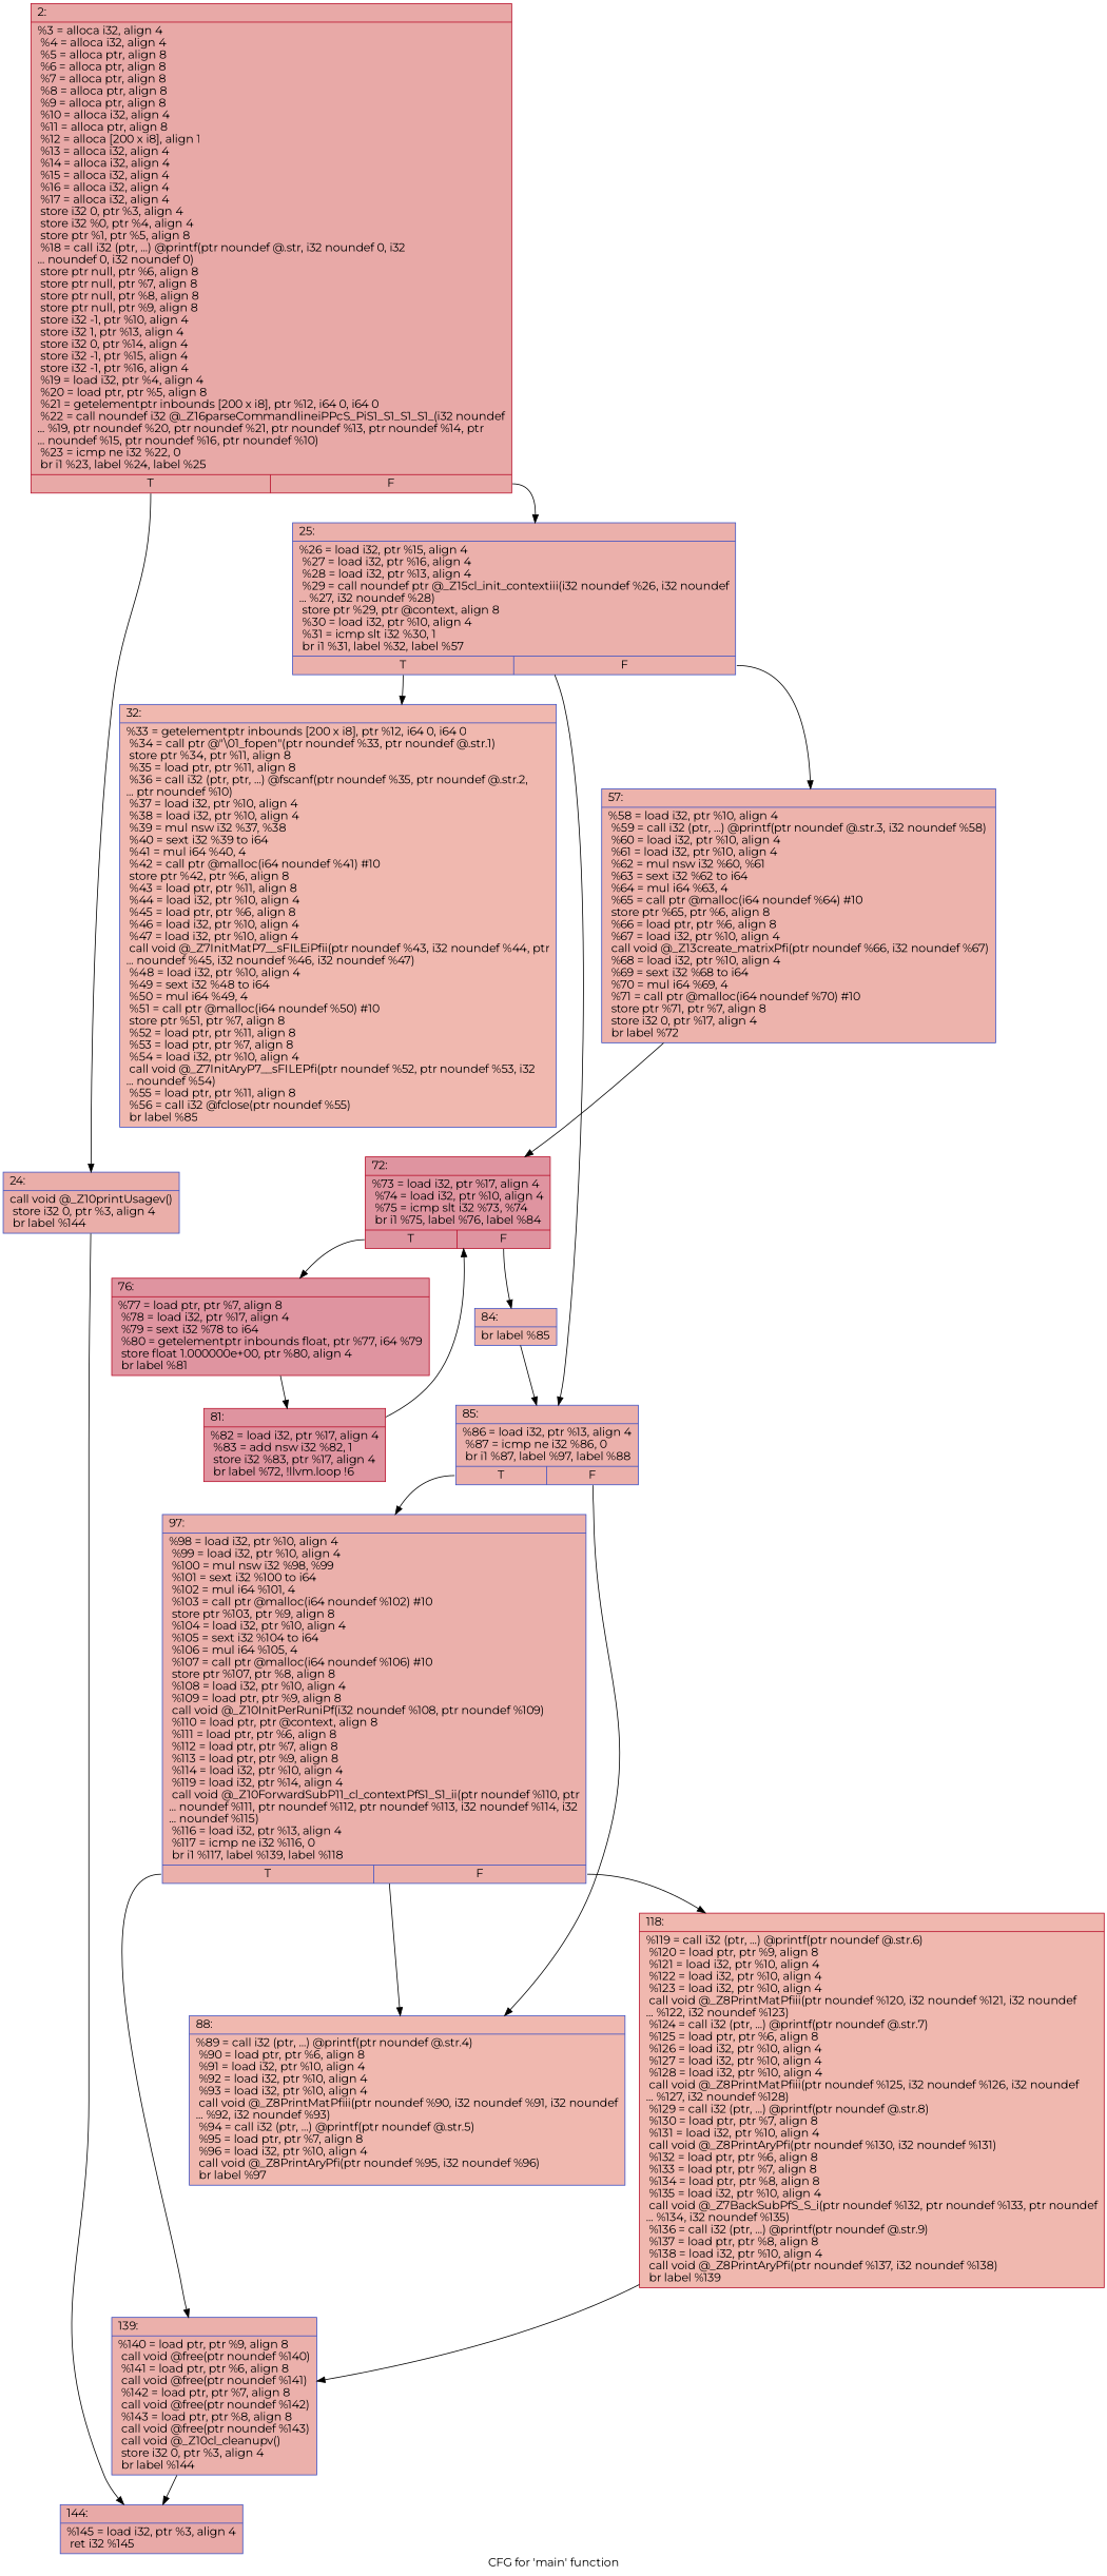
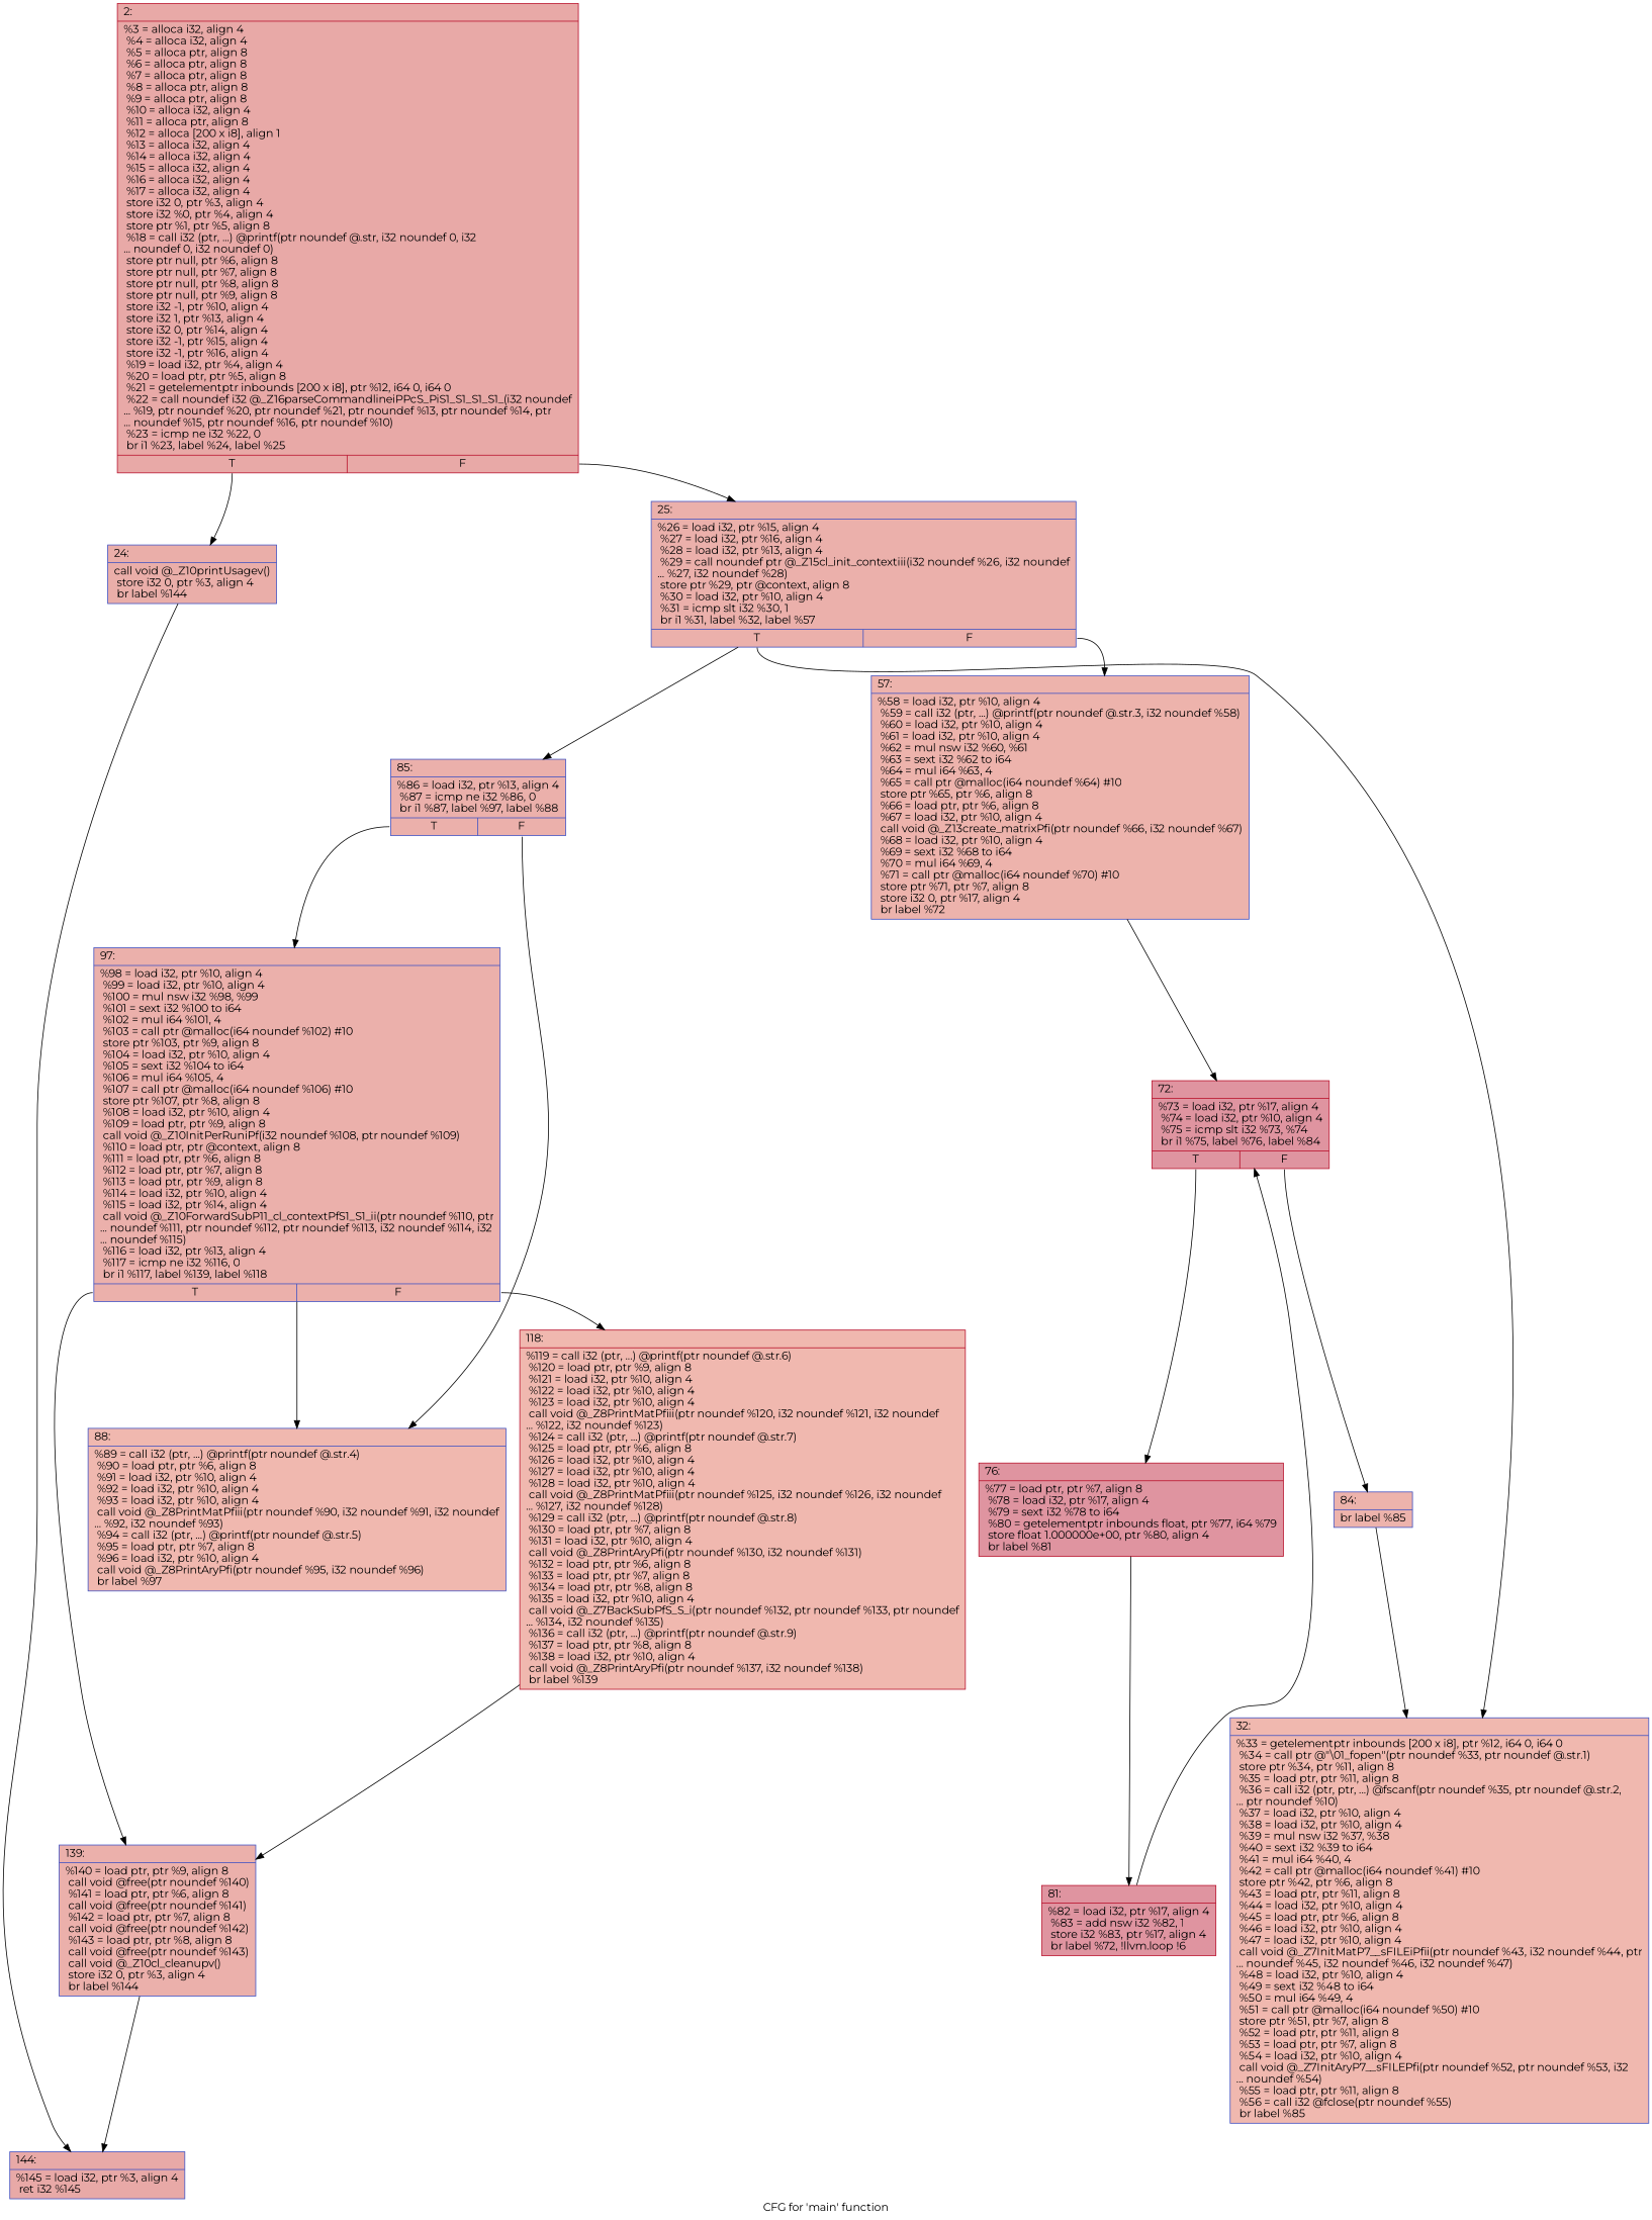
  digraph {
    fontname=Montserrat
    label="CFG for 'main' function"
    node [color="#3d50c3ff" fillcolor="#d24b4070" fontname=Montserrat shape=record style=filled]
    edge [fontname=Montserrat]
    n1 [color="#b70d28ff" fillcolor="#ca3b3770" label="{2:\l|  %3 = alloca i32, align 4\l  %4 = alloca i32, align 4\l  %5 = alloca ptr, align 8\l  %6 = alloca ptr, align 8\l  %7 = alloca ptr, align 8\l  %8 = alloca ptr, align 8\l  %9 = alloca ptr, align 8\l  %10 = alloca i32, align 4\l  %11 = alloca ptr, align 8\l  %12 = alloca [200 x i8], align 1\l  %13 = alloca i32, align 4\l  %14 = alloca i32, align 4\l  %15 = alloca i32, align 4\l  %16 = alloca i32, align 4\l  %17 = alloca i32, align 4\l  store i32 0, ptr %3, align 4\l  store i32 %0, ptr %4, align 4\l  store ptr %1, ptr %5, align 8\l  %18 = call i32 (ptr, ...) @printf(ptr noundef @.str, i32 noundef 0, i32\l... noundef 0, i32 noundef 0)\l  store ptr null, ptr %6, align 8\l  store ptr null, ptr %7, align 8\l  store ptr null, ptr %8, align 8\l  store ptr null, ptr %9, align 8\l  store i32 -1, ptr %10, align 4\l  store i32 1, ptr %13, align 4\l  store i32 0, ptr %14, align 4\l  store i32 -1, ptr %15, align 4\l  store i32 -1, ptr %16, align 4\l  %19 = load i32, ptr %4, align 4\l  %20 = load ptr, ptr %5, align 8\l  %21 = getelementptr inbounds [200 x i8], ptr %12, i64 0, i64 0\l  %22 = call noundef i32 @_Z16parseCommandlineiPPcS_PiS1_S1_S1_S1_(i32 noundef\l... %19, ptr noundef %20, ptr noundef %21, ptr noundef %13, ptr noundef %14, ptr\l... noundef %15, ptr noundef %16, ptr noundef %10)\l  %23 = icmp ne i32 %22, 0\l  br i1 %23, label %24, label %25\l|{<s0>T|<s1>F}}"]
    n2 [fillcolor="#d0473d70" label="{24:\l|  call void @_Z10printUsagev()\l  store i32 0, ptr %3, align 4\l  br label %144\l}"]
    n3 [label="{25:\l|  %26 = load i32, ptr %15, align 4\l  %27 = load i32, ptr %16, align 4\l  %28 = load i32, ptr %13, align 4\l  %29 = call noundef ptr @_Z15cl_init_contextiii(i32 noundef %26, i32 noundef\l... %27, i32 noundef %28)\l  store ptr %29, ptr @context, align 8\l  %30 = load i32, ptr %10, align 4\l  %31 = icmp slt i32 %30, 1\l  br i1 %31, label %32, label %57\l|{<s0>T|<s1>F}}"]
    n4 [fillcolor="#ca3b3770" label="{144:\l|  %145 = load i32, ptr %3, align 4\l  ret i32 %145\l}"]
    n5 [fillcolor="#dc5d4a70" label="{32:\l|  %33 = getelementptr inbounds [200 x i8], ptr %12, i64 0, i64 0\l  %34 = call ptr @\"\\01_fopen\"(ptr noundef %33, ptr noundef @.str.1)\l  store ptr %34, ptr %11, align 8\l  %35 = load ptr, ptr %11, align 8\l  %36 = call i32 (ptr, ptr, ...) @fscanf(ptr noundef %35, ptr noundef @.str.2,\l... ptr noundef %10)\l  %37 = load i32, ptr %10, align 4\l  %38 = load i32, ptr %10, align 4\l  %39 = mul nsw i32 %37, %38\l  %40 = sext i32 %39 to i64\l  %41 = mul i64 %40, 4\l  %42 = call ptr @malloc(i64 noundef %41) #10\l  store ptr %42, ptr %6, align 8\l  %43 = load ptr, ptr %11, align 8\l  %44 = load i32, ptr %10, align 4\l  %45 = load ptr, ptr %6, align 8\l  %46 = load i32, ptr %10, align 4\l  %47 = load i32, ptr %10, align 4\l  call void @_Z7InitMatP7__sFILEiPfii(ptr noundef %43, i32 noundef %44, ptr\l... noundef %45, i32 noundef %46, i32 noundef %47)\l  %48 = load i32, ptr %10, align 4\l  %49 = sext i32 %48 to i64\l  %50 = mul i64 %49, 4\l  %51 = call ptr @malloc(i64 noundef %50) #10\l  store ptr %51, ptr %7, align 8\l  %52 = load ptr, ptr %11, align 8\l  %53 = load ptr, ptr %7, align 8\l  %54 = load i32, ptr %10, align 4\l  call void @_Z7InitAryP7__sFILEPfi(ptr noundef %52, ptr noundef %53, i32\l... noundef %54)\l  %55 = load ptr, ptr %11, align 8\l  %56 = call i32 @fclose(ptr noundef %55)\l  br label %85\l}"]
    n6 [fillcolor="#d6524470" label="{57:\l|  %58 = load i32, ptr %10, align 4\l  %59 = call i32 (ptr, ...) @printf(ptr noundef @.str.3, i32 noundef %58)\l  %60 = load i32, ptr %10, align 4\l  %61 = load i32, ptr %10, align 4\l  %62 = mul nsw i32 %60, %61\l  %63 = sext i32 %62 to i64\l  %64 = mul i64 %63, 4\l  %65 = call ptr @malloc(i64 noundef %64) #10\l  store ptr %65, ptr %6, align 8\l  %66 = load ptr, ptr %6, align 8\l  %67 = load i32, ptr %10, align 4\l  call void @_Z13create_matrixPfi(ptr noundef %66, i32 noundef %67)\l  %68 = load i32, ptr %10, align 4\l  %69 = sext i32 %68 to i64\l  %70 = mul i64 %69, 4\l  %71 = call ptr @malloc(i64 noundef %70) #10\l  store ptr %71, ptr %7, align 8\l  store i32 0, ptr %17, align 4\l  br label %72\l}"]
    n7 [label="{85:\l|  %86 = load i32, ptr %13, align 4\l  %87 = icmp ne i32 %86, 0\l  br i1 %87, label %97, label %88\l|{<s0>T|<s1>F}}"]
    n8 [color="#b70d28ff" fillcolor="#b70d2870" label="{72:\l|  %73 = load i32, ptr %17, align 4\l  %74 = load i32, ptr %10, align 4\l  %75 = icmp slt i32 %73, %74\l  br i1 %75, label %76, label %84\l|{<s0>T|<s1>F}}"]
-   n9 [label="{97:\l|  %98 = load i32, ptr %10, align 4\l  %99 = load i32, ptr %10, align 4\l  %100 = mul nsw i32 %98, %99\l  %101 = sext i32 %100 to i64\l  %102 = mul i64 %101, 4\l  %103 = call ptr @malloc(i64 noundef %102) #10\l  store ptr %103, ptr %9, align 8\l  %104 = load i32, ptr %10, align 4\l  %105 = sext i32 %104 to i64\l  %106 = mul i64 %105, 4\l  %107 = call ptr @malloc(i64 noundef %106) #10\l  store ptr %107, ptr %8, align 8\l  %108 = load i32, ptr %10, align 4\l  %109 = load ptr, ptr %9, align 8\l  call void @_Z10InitPerRuniPf(i32 noundef %108, ptr noundef %109)\l  %110 = load ptr, ptr @context, align 8\l  %111 = load ptr, ptr %6, align 8\l  %112 = load ptr, ptr %7, align 8\l  %113 = load ptr, ptr %9, align 8\l  %114 = load i32, ptr %10, align 4\l  %119 = load i32, ptr %14, align 4\l  call void @_Z10ForwardSubP11_cl_contextPfS1_S1_ii(ptr noundef %110, ptr\l... noundef %111, ptr noundef %112, ptr noundef %113, i32 noundef %114, i32\l... noundef %115)\l  %116 = load i32, ptr %13, align 4\l  %117 = icmp ne i32 %116, 0\l  br i1 %117, label %139, label %118\l|{<s0>T|<s1>F}}"]
+   n9 [label="{97:\l|  %98 = load i32, ptr %10, align 4\l  %99 = load i32, ptr %10, align 4\l  %100 = mul nsw i32 %98, %99\l  %101 = sext i32 %100 to i64\l  %102 = mul i64 %101, 4\l  %103 = call ptr @malloc(i64 noundef %102) #10\l  store ptr %103, ptr %9, align 8\l  %104 = load i32, ptr %10, align 4\l  %105 = sext i32 %104 to i64\l  %106 = mul i64 %105, 4\l  %107 = call ptr @malloc(i64 noundef %106) #10\l  store ptr %107, ptr %8, align 8\l  %108 = load i32, ptr %10, align 4\l  %109 = load ptr, ptr %9, align 8\l  call void @_Z10InitPerRuniPf(i32 noundef %108, ptr noundef %109)\l  %110 = load ptr, ptr @context, align 8\l  %111 = load ptr, ptr %6, align 8\l  %112 = load ptr, ptr %7, align 8\l  %113 = load ptr, ptr %9, align 8\l  %114 = load i32, ptr %10, align 4\l  %115 = load i32, ptr %14, align 4\l  call void @_Z10ForwardSubP11_cl_contextPfS1_S1_ii(ptr noundef %110, ptr\l... noundef %111, ptr noundef %112, ptr noundef %113, i32 noundef %114, i32\l... noundef %115)\l  %116 = load i32, ptr %13, align 4\l  %117 = icmp ne i32 %116, 0\l  br i1 %117, label %139, label %118\l|{<s0>T|<s1>F}}"]
    n10 [fillcolor="#dc5d4a70" label="{88:\l|  %89 = call i32 (ptr, ...) @printf(ptr noundef @.str.4)\l  %90 = load ptr, ptr %6, align 8\l  %91 = load i32, ptr %10, align 4\l  %92 = load i32, ptr %10, align 4\l  %93 = load i32, ptr %10, align 4\l  call void @_Z8PrintMatPfiii(ptr noundef %90, i32 noundef %91, i32 noundef\l... %92, i32 noundef %93)\l  %94 = call i32 (ptr, ...) @printf(ptr noundef @.str.5)\l  %95 = load ptr, ptr %7, align 8\l  %96 = load i32, ptr %10, align 4\l  call void @_Z8PrintAryPfi(ptr noundef %95, i32 noundef %96)\l  br label %97\l}"]
    n11 [color="#b70d28ff" fillcolor="#b70d2870" label="{76:\l|  %77 = load ptr, ptr %7, align 8\l  %78 = load i32, ptr %17, align 4\l  %79 = sext i32 %78 to i64\l  %80 = getelementptr inbounds float, ptr %77, i64 %79\l  store float 1.000000e+00, ptr %80, align 4\l  br label %81\l}"]
    n12 [fillcolor="#d6524470" label="{84:\l|  br label %85\l}"]
    n13 [label="{139:\l|  %140 = load ptr, ptr %9, align 8\l  call void @free(ptr noundef %140)\l  %141 = load ptr, ptr %6, align 8\l  call void @free(ptr noundef %141)\l  %142 = load ptr, ptr %7, align 8\l  call void @free(ptr noundef %142)\l  %143 = load ptr, ptr %8, align 8\l  call void @free(ptr noundef %143)\l  call void @_Z10cl_cleanupv()\l  store i32 0, ptr %3, align 4\l  br label %144\l}"]
    n14 [color="#b70d28ff" fillcolor="#dc5d4a70" label="{118:\l|  %119 = call i32 (ptr, ...) @printf(ptr noundef @.str.6)\l  %120 = load ptr, ptr %9, align 8\l  %121 = load i32, ptr %10, align 4\l  %122 = load i32, ptr %10, align 4\l  %123 = load i32, ptr %10, align 4\l  call void @_Z8PrintMatPfiii(ptr noundef %120, i32 noundef %121, i32 noundef\l... %122, i32 noundef %123)\l  %124 = call i32 (ptr, ...) @printf(ptr noundef @.str.7)\l  %125 = load ptr, ptr %6, align 8\l  %126 = load i32, ptr %10, align 4\l  %127 = load i32, ptr %10, align 4\l  %128 = load i32, ptr %10, align 4\l  call void @_Z8PrintMatPfiii(ptr noundef %125, i32 noundef %126, i32 noundef\l... %127, i32 noundef %128)\l  %129 = call i32 (ptr, ...) @printf(ptr noundef @.str.8)\l  %130 = load ptr, ptr %7, align 8\l  %131 = load i32, ptr %10, align 4\l  call void @_Z8PrintAryPfi(ptr noundef %130, i32 noundef %131)\l  %132 = load ptr, ptr %6, align 8\l  %133 = load ptr, ptr %7, align 8\l  %134 = load ptr, ptr %8, align 8\l  %135 = load i32, ptr %10, align 4\l  call void @_Z7BackSubPfS_S_i(ptr noundef %132, ptr noundef %133, ptr noundef\l... %134, i32 noundef %135)\l  %136 = call i32 (ptr, ...) @printf(ptr noundef @.str.9)\l  %137 = load ptr, ptr %8, align 8\l  %138 = load i32, ptr %10, align 4\l  call void @_Z8PrintAryPfi(ptr noundef %137, i32 noundef %138)\l  br label %139\l}"]
    n15 [color="#b70d28ff" fillcolor="#b70d2870" label="{81:\l|  %82 = load i32, ptr %17, align 4\l  %83 = add nsw i32 %82, 1\l  store i32 %83, ptr %17, align 4\l  br label %72, !llvm.loop !6\l}"]
    n1 -> n2 [tailport=s0]
    n1 -> n3 [tailport=s1]
    n2 -> n4
    n3 -> n5 [tailport=s0]
    n3 -> n6 [tailport=s1]
    n3 -> n7
    n6 -> n8
    n7 -> n9 [tailport=s0]
    n7 -> n10 [tailport=s1]
    n8 -> n11 [tailport=s0]
    n8 -> n12 [tailport=s1]
    n9 -> n10
    n9 -> n13 [tailport=s0]
    n9 -> n14 [tailport=s1]
    n11 -> n15
-   n12 -> n7
+   n12 -> n5
    n13 -> n4
    n14 -> n13
    n15 -> n8
  }
